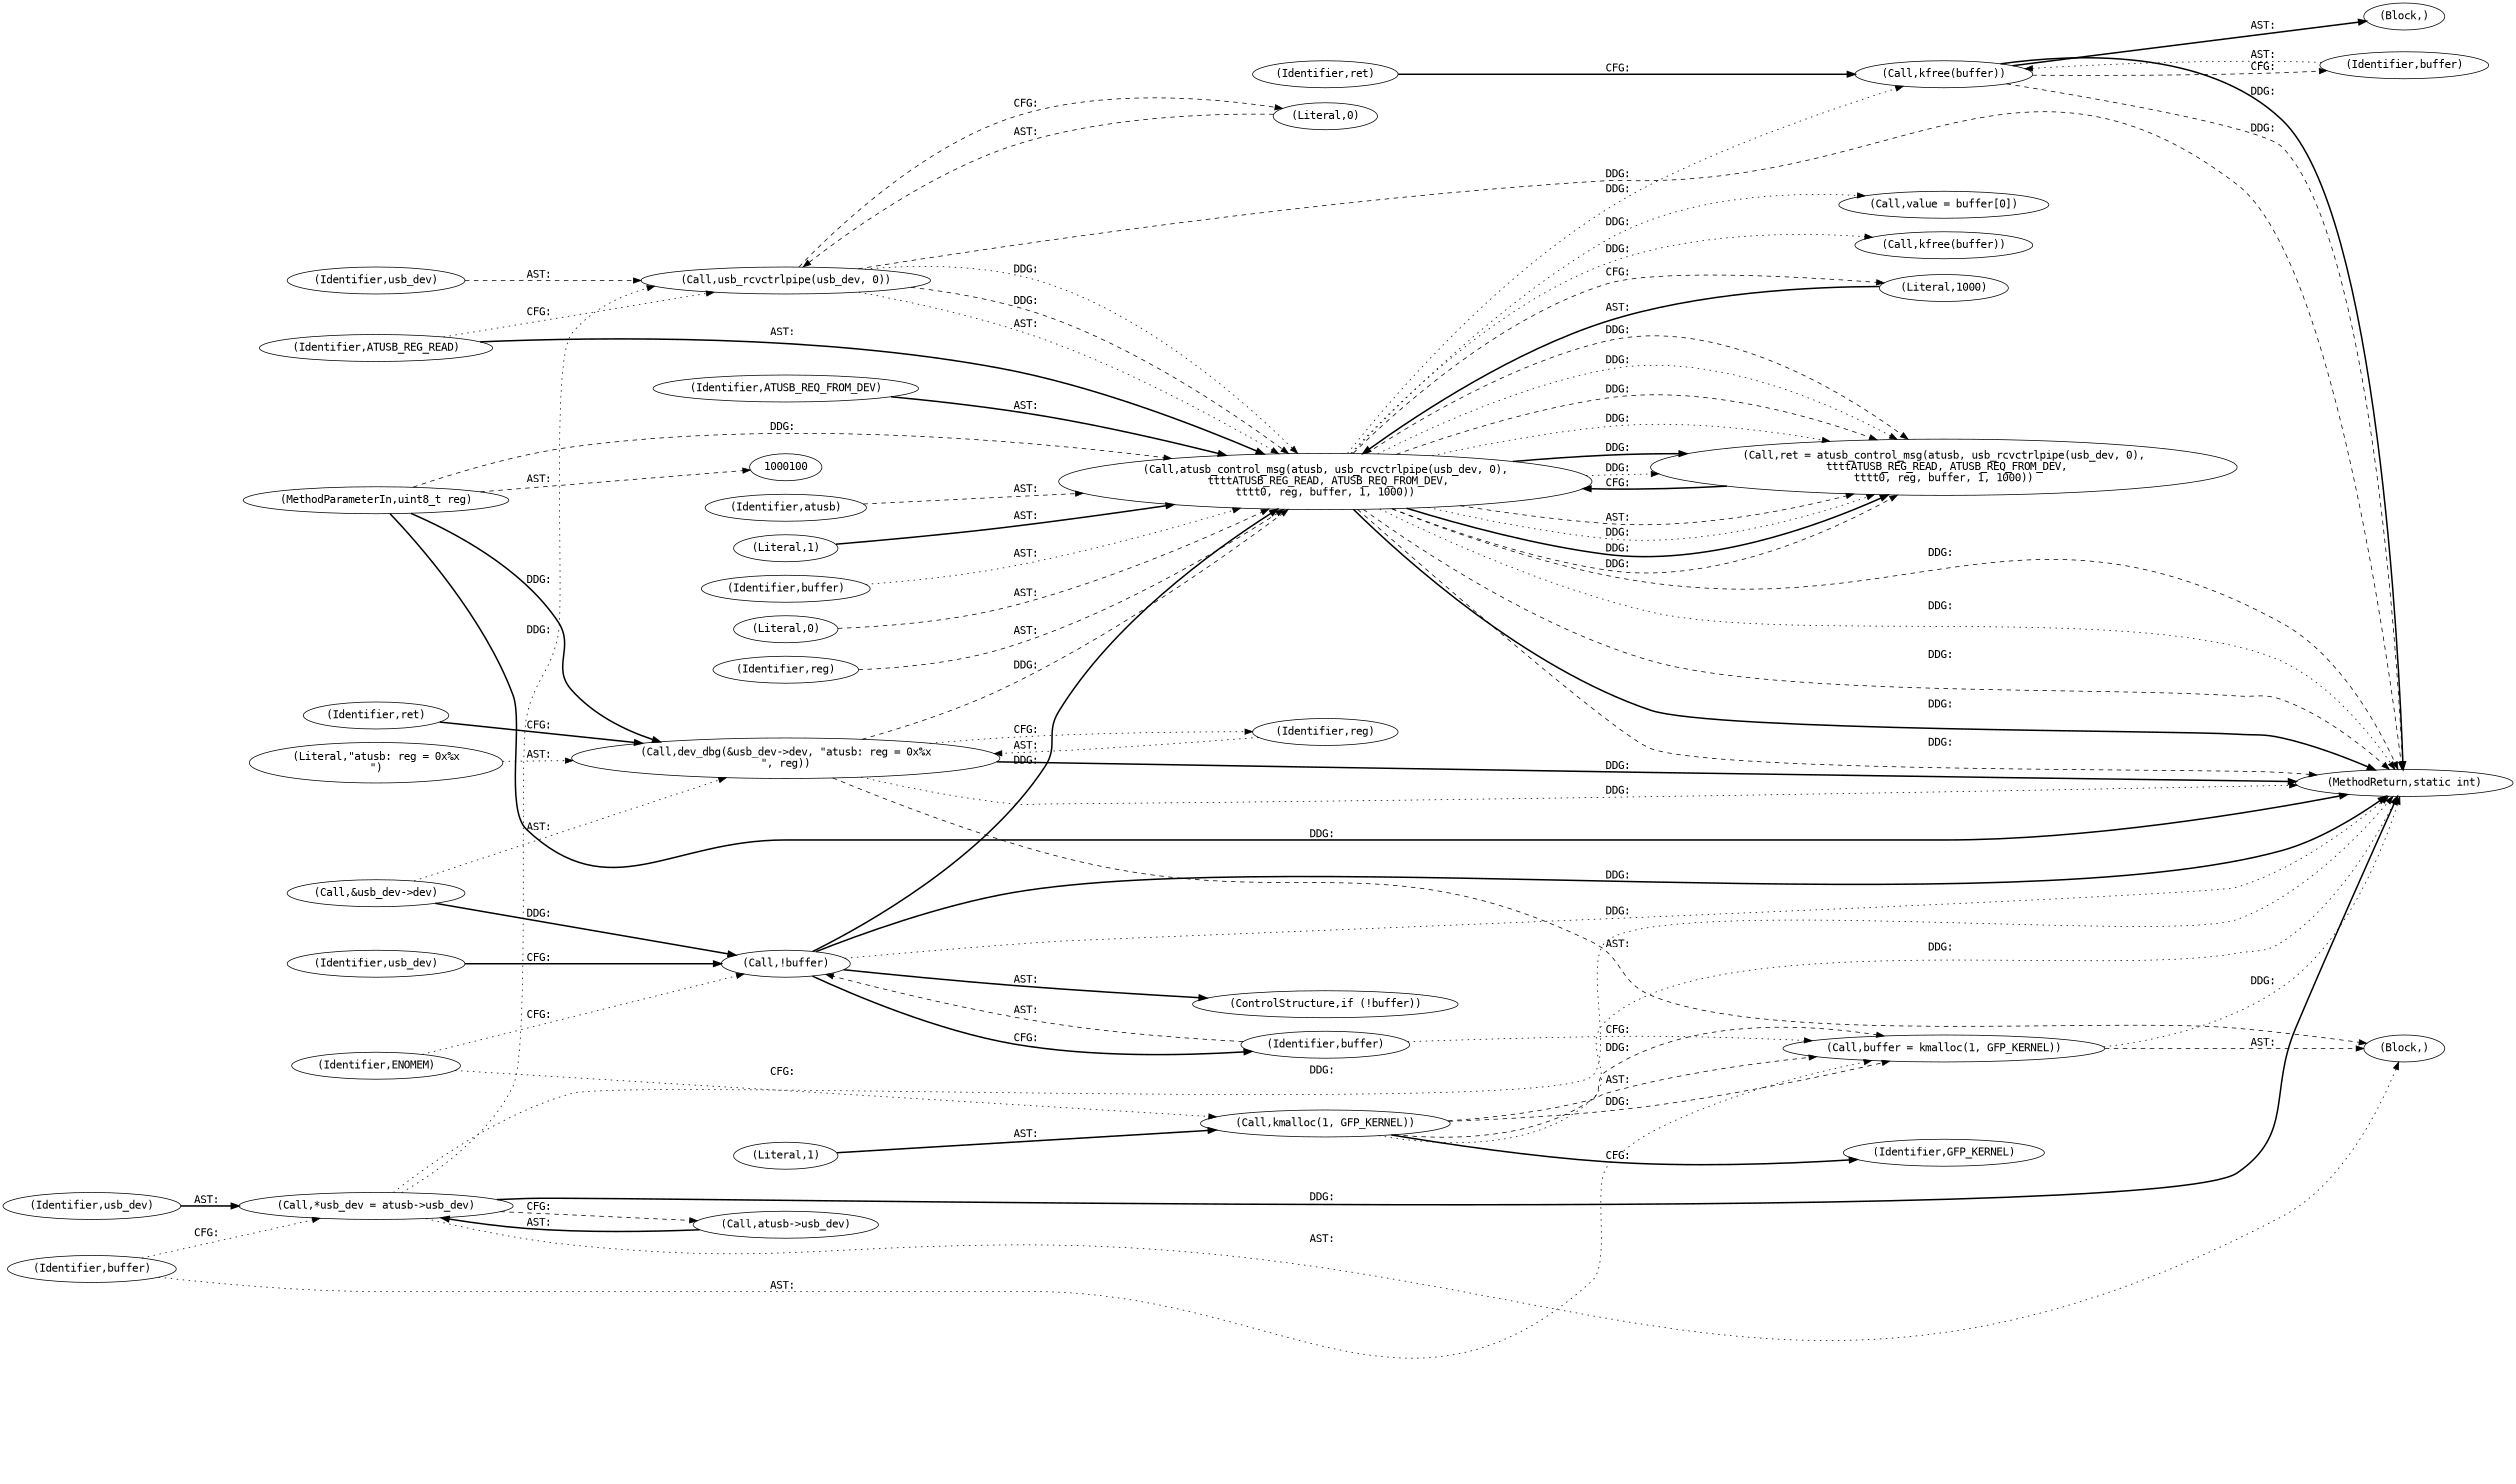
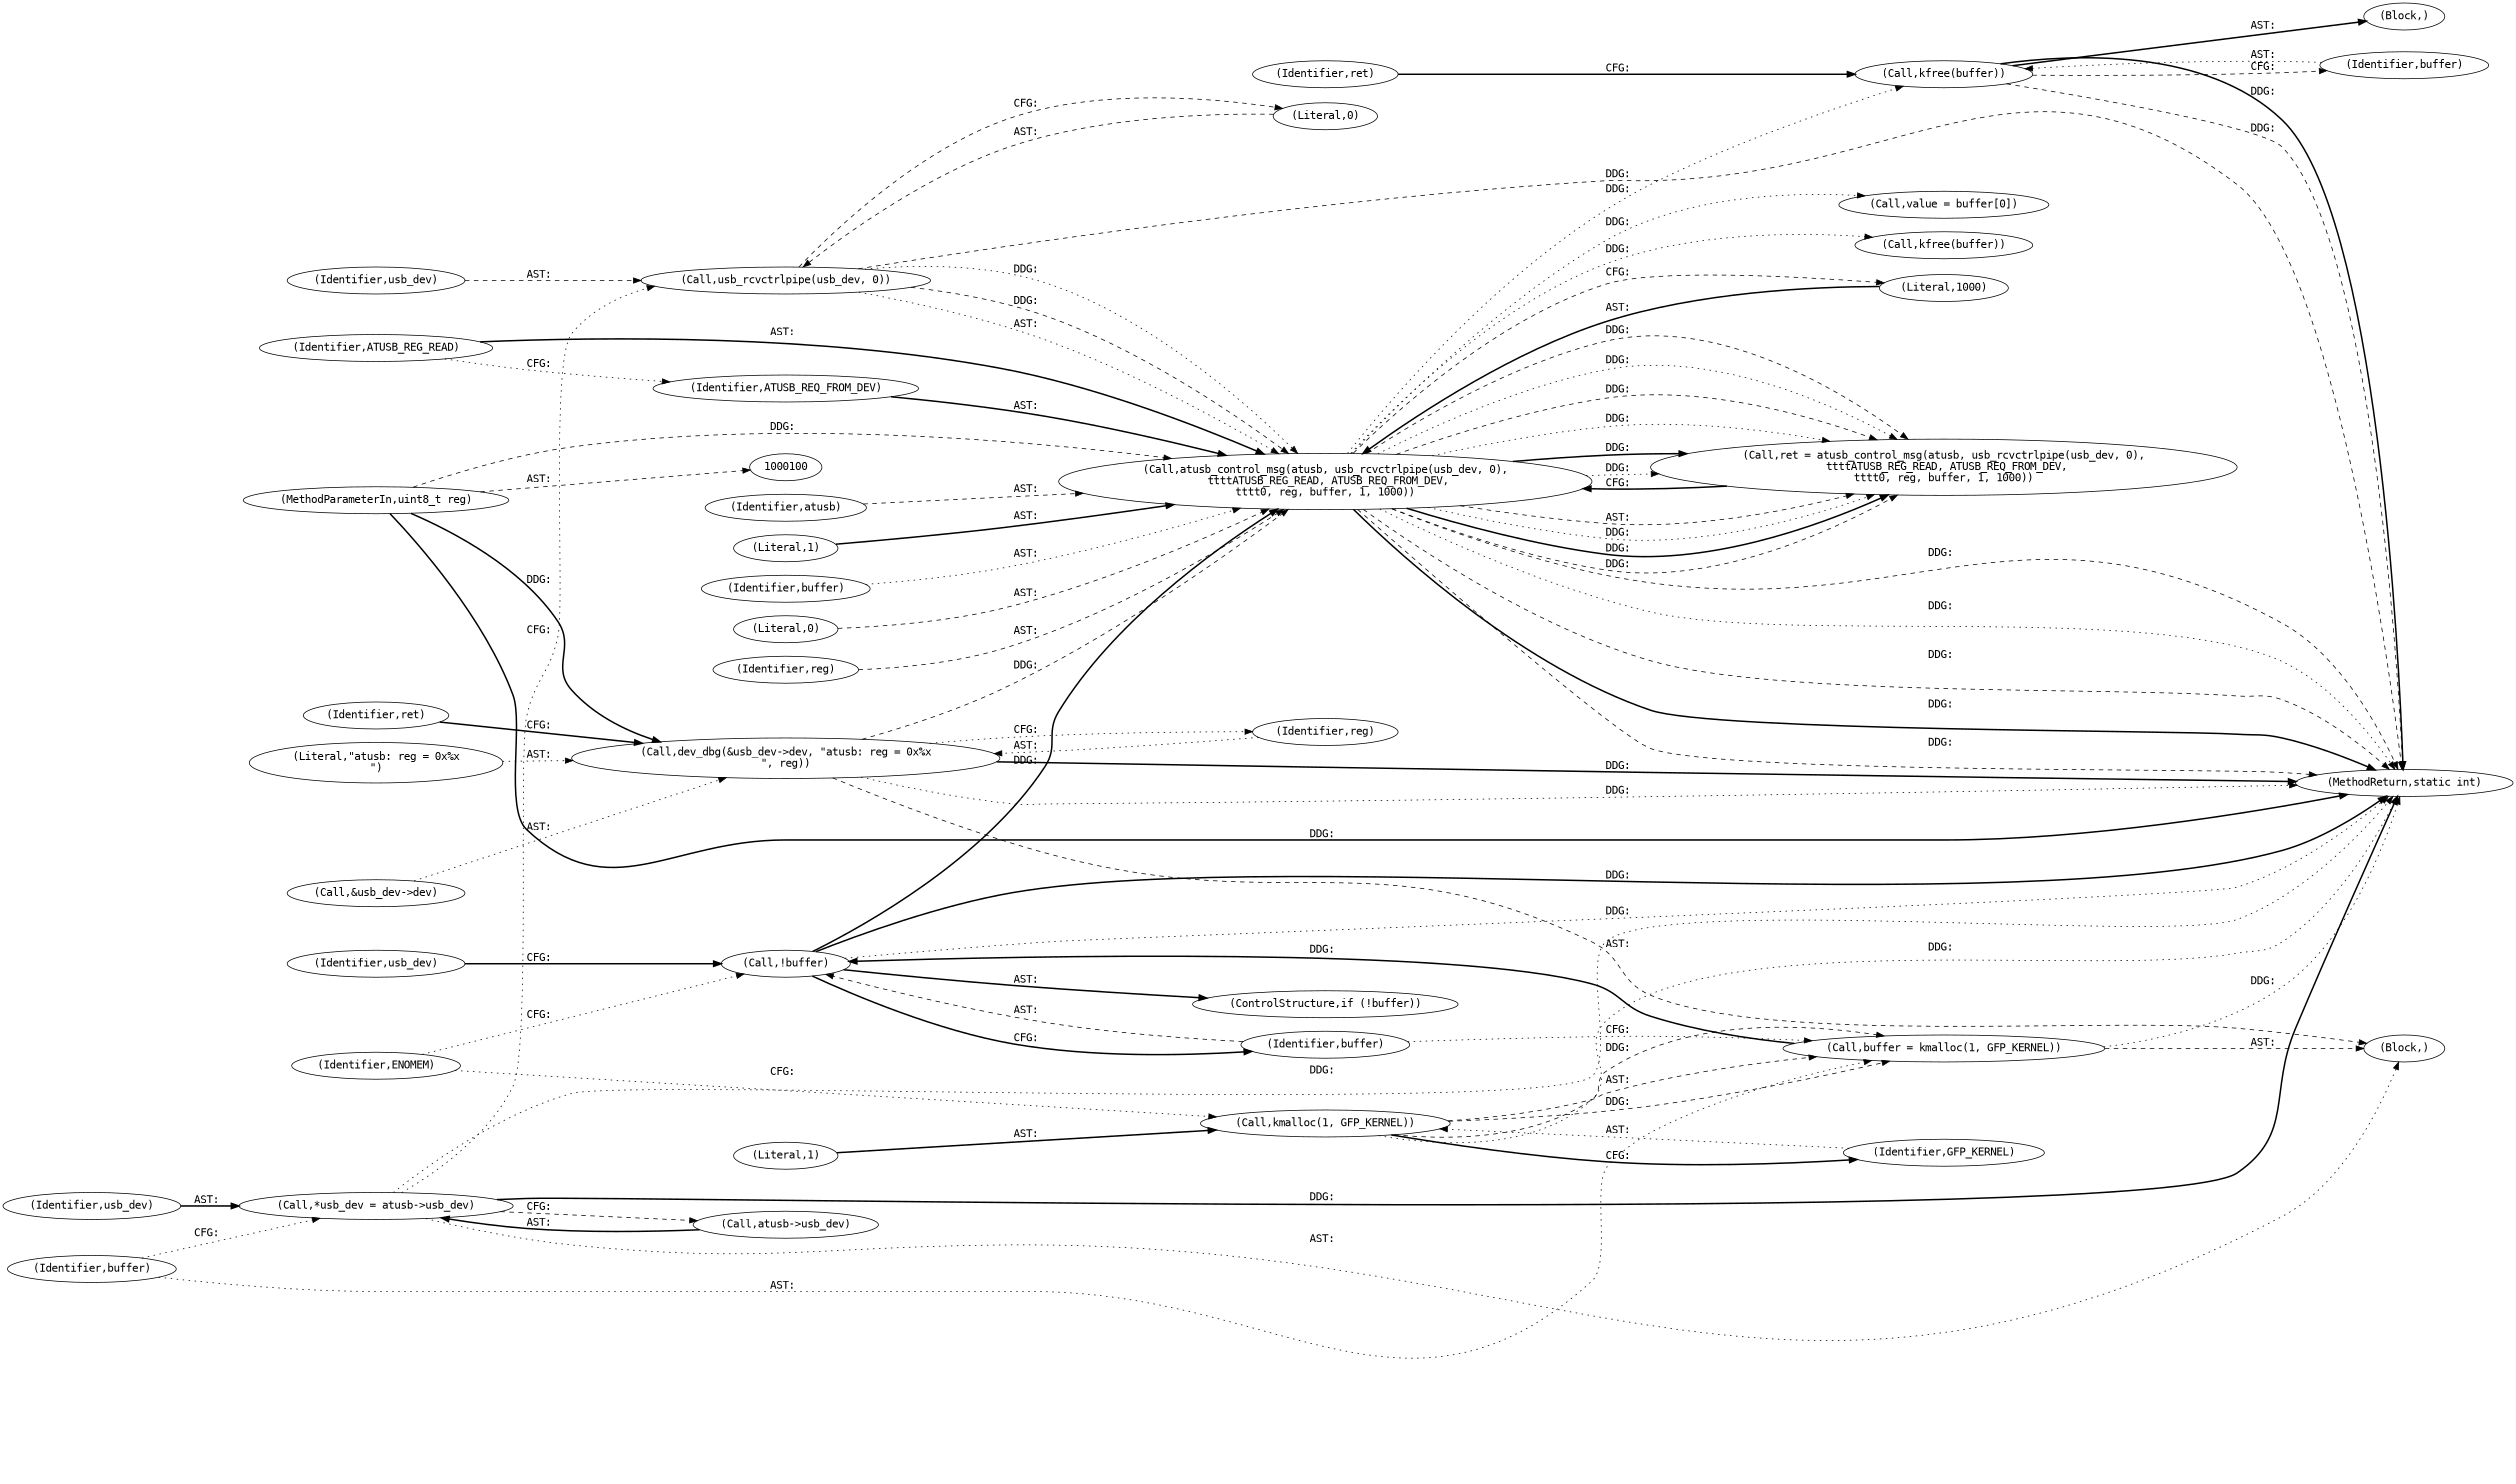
  digraph {
    fontname="DejaVu Sans Mono"
    rankdir=LR
    node [fontname="DejaVu Sans Mono"]
    edge [fontname="DejaVu Sans Mono" style=dotted]
    n1 [label="(Call,kfree(buffer))"]
    n2 [label="(Block,)"]
    n3 [label="(MethodReturn,static int)"]
    n4 [label="(Identifier,buffer)"]
    n5 [label="(Call,atusb_control_msg(atusb, usb_rcvctrlpipe(usb_dev, 0),\n \t\t\t\tATUSB_REG_READ, ATUSB_REQ_FROM_DEV,\n\t\t\t\t0, reg, buffer, 1, 1000))"]
    n6 [label="(Literal,1000)"]
    n7 [label="(Call,ret = atusb_control_msg(atusb, usb_rcvctrlpipe(usb_dev, 0),\n \t\t\t\tATUSB_REG_READ, ATUSB_REQ_FROM_DEV,\n\t\t\t\t0, reg, buffer, 1, 1000))"]
    n8 [label="(Call,value = buffer[0])"]
    n9 [label="(Call,kfree(buffer))"]
    n10 [label="(Call,usb_rcvctrlpipe(usb_dev, 0))"]
    n11 [label="(Literal,0)"]
    n12 [label="(Call,*usb_dev = atusb->usb_dev)"]
    n13 [label="(Call,atusb->usb_dev)"]
    n14 [label="(Block,)"]
    n15 [label="(Call,dev_dbg(&usb_dev->dev, \"atusb: reg = 0x%x\n\", reg))"]
    n16 [label="(Identifier,reg)"]
    n17 [label="(MethodParameterIn,uint8_t reg)"]
    1000100
    n19 [label="(Call,!buffer)"]
    n20 [label="(Identifier,buffer)"]
    n21 [label="(ControlStructure,if (!buffer))"]
    n22 [label="(Call,buffer = kmalloc(1, GFP_KERNEL))"]
    n23 [label="(Call,kmalloc(1, GFP_KERNEL))"]
    n24 [label="(Identifier,GFP_KERNEL)"]
    n25 [label="(Identifier,buffer)"]
    n26 [label="(Identifier,atusb)"]
    n27 [label="(Identifier,usb_dev)"]
    n28 [label="(Literal,1)"]
    n29 [label="(Identifier,ENOMEM)"]
    n30 [label="(Call,&usb_dev->dev)"]
    n31 [label="(Literal,1)"]
    n32 [label="(Identifier,ret)"]
    n33 [label="(Identifier,usb_dev)"]
    n34 [label="(Identifier,buffer)"]
    n35 [label="(Identifier,ret)"]
    n36 [label="(Literal,0)"]
    n37 [label="(Identifier,reg)"]
    n38 [label="(Identifier,ATUSB_REQ_FROM_DEV)"]
    n39 [label="(Literal,\"atusb: reg = 0x%x\n\")"]
    n40 [label="(Identifier,ATUSB_REG_READ)"]
    n41 [label="(Identifier,usb_dev)"]
    n1 -> n2 [label="AST: " style=bold]
    n1 -> n3 [label="DDG: " style=dashed]
    n1 -> n3 [label="DDG: " style=bold]
    n1 -> n4 [label="CFG: " style=dashed]
    n4 -> n1 [label="AST: "]
    n5 -> n1 [label="DDG: "]
    n5 -> n3 [label="DDG: " style=dashed]
    n5 -> n3 [label="DDG: "]
    n5 -> n3 [label="DDG: " style=dashed]
    n5 -> n3 [label="DDG: " style=bold]
    n5 -> n3 [label="DDG: " style=dashed]
    n5 -> n6 [label="CFG: " style=dashed]
    n5 -> n7 [label="AST: " style=dashed]
    n5 -> n7 [label="DDG: "]
    n5 -> n7 [label="DDG: " style=bold]
    n5 -> n7 [label="DDG: " style=dashed]
    n5 -> n7 [label="DDG: " style=dashed]
    n5 -> n7 [label="DDG: "]
    n5 -> n7 [label="DDG: " style=dashed]
    n5 -> n7 [label="DDG: "]
    n5 -> n7 [label="DDG: " style=bold]
    n5 -> n7 [label="DDG: "]
    n5 -> n8 [label="DDG: "]
    n5 -> n9 [label="DDG: "]
    n6 -> n5 [label="AST: " style=bold]
    n7 -> n5 [label="CFG: " style=bold]
    n10 -> n3 [label="DDG: " style=dashed]
    n10 -> n5 [label="AST: "]
    n10 -> n5 [label="DDG: "]
    n10 -> n5 [label="DDG: " style=dashed]
    n10 -> n11 [label="CFG: " style=dashed]
    n11 -> n10 [label="AST: " style=dashed]
    n12 -> n3 [label="DDG: " style=bold]
    n12 -> n3 [label="DDG: "]
-   n12 -> n10 [label="DDG: "]
+   n12 -> n10 [label="CFG: "]
    n12 -> n13 [label="CFG: " style=dashed]
    n12 -> n14 [label="AST: "]
    n13 -> n12 [label="AST: " style=bold]
    n15 -> n3 [label="DDG: " style=bold]
    n15 -> n3 [label="DDG: "]
    n15 -> n5 [label="DDG: " style=dashed]
    n15 -> n14 [label="AST: " style=dashed]
    n15 -> n16 [label="CFG: "]
    n16 -> n15 [label="AST: "]
    n17 -> n3 [label="DDG: " style=bold]
    n17 -> n5 [label="DDG: " style=dashed]
    n17 -> n15 [label="DDG: " style=bold]
    n17 -> 1000100 [label="AST: " style=dashed]
    n19 -> n3 [label="DDG: " style=bold]
    n19 -> n3 [label="DDG: "]
    n19 -> n5 [label="DDG: " style=bold]
    n19 -> n20 [label="CFG: " style=bold]
    n19 -> n21 [label="AST: " style=bold]
    n20 -> n19 [label="AST: " style=dashed]
    n20 -> n22 [label="CFG: "]
    n22 -> n3 [label="DDG: "]
    n22 -> n14 [label="AST: " style=dashed]
-   n30 -> n19 [label="DDG: " style=bold]
+   n22 -> n19 [label="DDG: " style=bold]
    n23 -> n3 [label="DDG: "]
    n23 -> n22 [label="AST: " style=dashed]
    n23 -> n22 [label="DDG: " style=dashed]
    n23 -> n22 [label="DDG: " style=dashed]
    n23 -> n24 [label="CFG: " style=bold]
+   n24 -> n23 [label="AST: "]
    n25 -> n12 [label="CFG: "]
    n25 -> n22 [label="AST: "]
    n26 -> n5 [label="AST: " style=dashed]
    n27 -> n10 [label="AST: " style=dashed]
    n28 -> n5 [label="AST: " style=bold]
    n29 -> n19 [label="CFG: "]
    n29 -> n23 [label="CFG: "]
    n30 -> n15 [label="AST: "]
    n31 -> n23 [label="AST: " style=bold]
    n32 -> n15 [label="CFG: " style=bold]
    n33 -> n19 [label="CFG: " style=bold]
    n34 -> n5 [label="AST: "]
    n35 -> n1 [label="CFG: " style=bold]
    n36 -> n5 [label="AST: " style=dashed]
    n37 -> n5 [label="AST: " style=dashed]
    n38 -> n5 [label="AST: " style=bold]
    n39 -> n15 [label="AST: "]
    n40 -> n5 [label="AST: " style=bold]
-   n40 -> n10 [label="CFG: "]
+   n40 -> n38 [label="CFG: "]
    n41 -> n12 [label="AST: " style=bold]
  }
